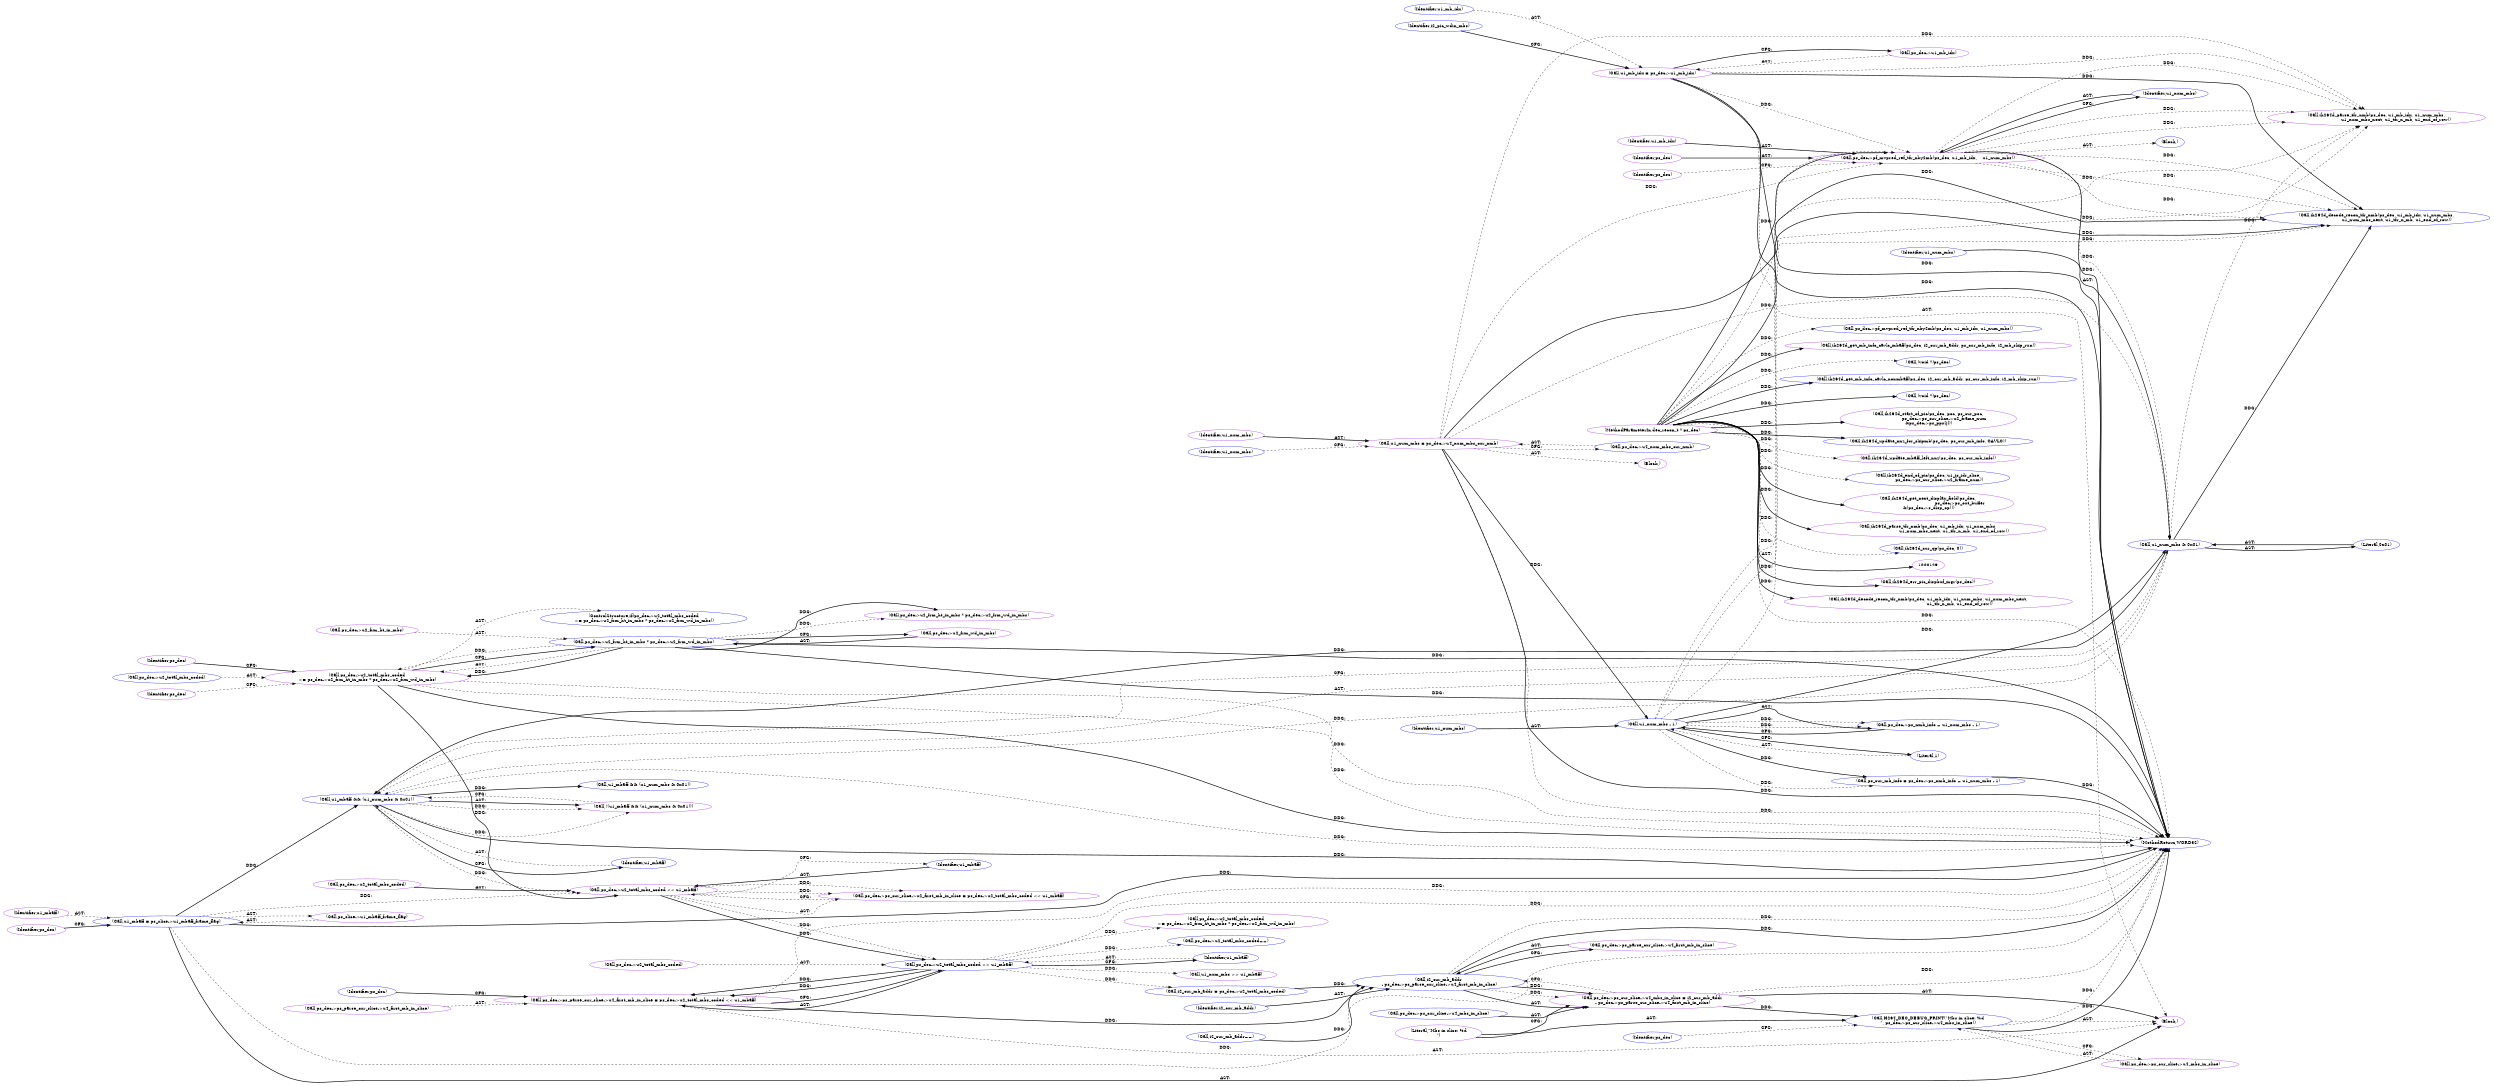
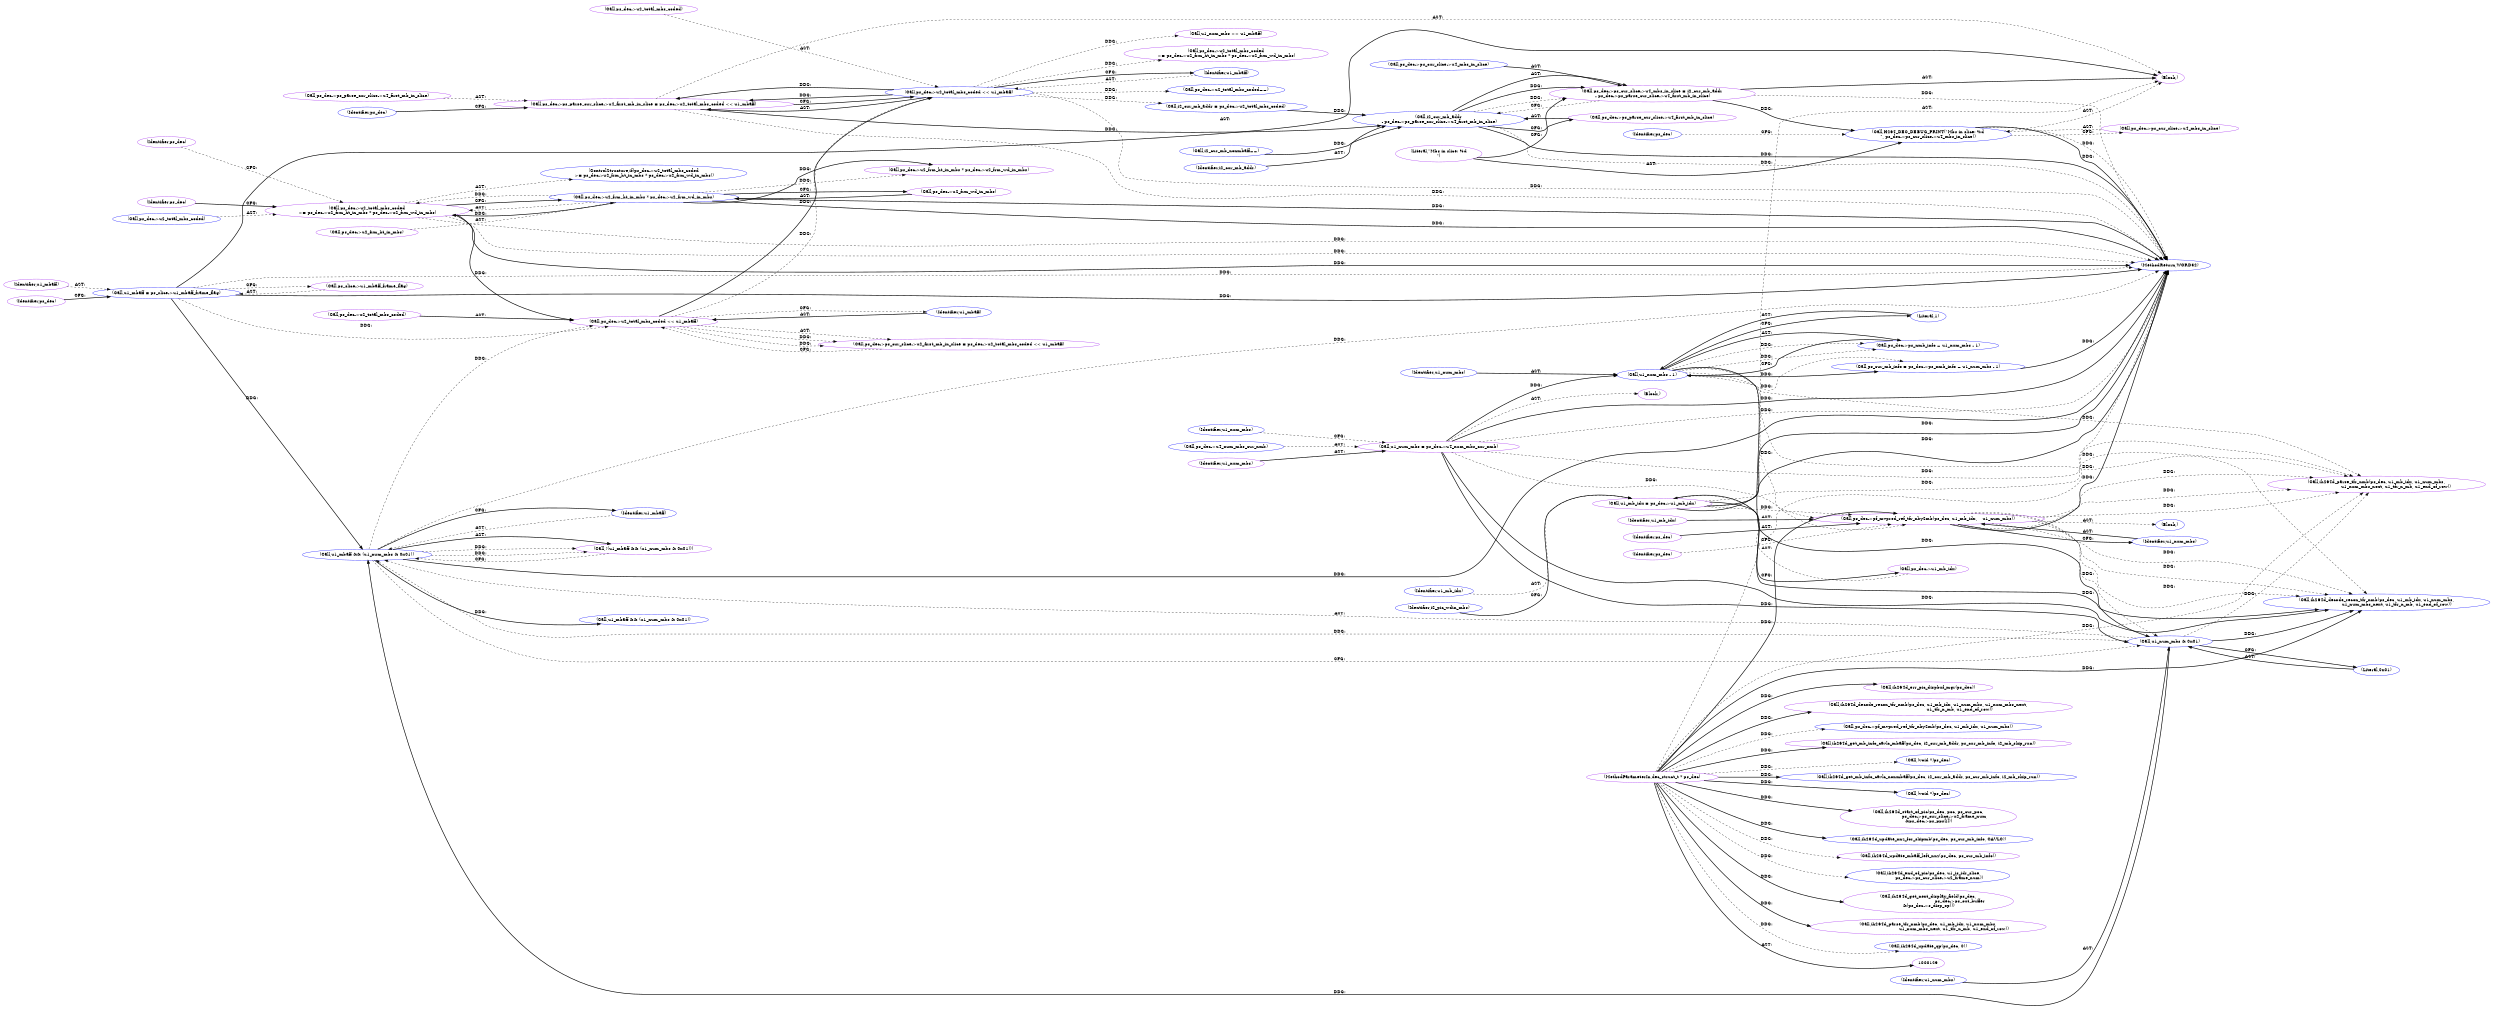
  digraph {
    rankdir=LR
    node [color=purple]
    edge [style=dashed]
    n1 [label="(Call,ps_dec->ps_parse_cur_slice->u4_first_mb_in_slice = ps_dec->u2_total_mbs_coded << u1_mbaff)"]
    n2 [color=blue label="(Call,ps_dec->u2_total_mbs_coded << u1_mbaff)"]
    n3 [color=blue label="(Call,i2_cur_mb_addr\n - ps_dec->ps_parse_cur_slice->u4_first_mb_in_slice)"]
    n4 [color=blue label="(MethodReturn,WORD32)"]
    n5 [label="(Block,)"]
    n6 [color=blue label="(Call,ps_dec->u2_total_mbs_coded++)"]
    n7 [color=blue label="(Call,i2_cur_mb_addr = ps_dec->u2_total_mbs_coded)"]
    n8 [color=blue label="(Identifier,u1_mbaff)"]
    n9 [label="(Call,u1_num_mbs >> u1_mbaff)"]
    n10 [label="(Call,ps_dec->u2_total_mbs_coded\n >= ps_dec->u2_frm_ht_in_mbs * ps_dec->u2_frm_wd_in_mbs)"]
    n11 [label="(Call,ps_dec->ps_cur_slice->u4_mbs_in_slice = i2_cur_mb_addr\n - ps_dec->ps_parse_cur_slice->u4_first_mb_in_slice)"]
    n12 [label="(Call,ps_dec->ps_parse_cur_slice->u4_first_mb_in_slice)"]
    n13 [label="(Call,ps_dec->u2_total_mbs_coded << u1_mbaff)"]
    n14 [color=blue label="(Identifier,u1_mbaff)"]
    n15 [label="(Call,ps_dec->ps_cur_slice->u2_first_mb_in_slice = ps_dec->u2_total_mbs_coded << u1_mbaff)"]
    n16 [label="(Call,ps_dec->u2_total_mbs_coded\n >= ps_dec->u2_frm_ht_in_mbs * ps_dec->u2_frm_wd_in_mbs)"]
    n17 [color=blue label="(Call,ps_dec->u2_frm_ht_in_mbs * ps_dec->u2_frm_wd_in_mbs)"]
    n18 [color=blue label="(ControlStructure,if(ps_dec->u2_total_mbs_coded\n >= ps_dec->u2_frm_ht_in_mbs * ps_dec->u2_frm_wd_in_mbs))"]
    n19 [label="(Call,ps_dec->u2_frm_ht_in_mbs * ps_dec->u2_frm_wd_in_mbs)"]
    n20 [label="(Call,ps_dec->u2_frm_wd_in_mbs)"]
    n21 [color=blue label="(Call,u1_mbaff = ps_slice->u1_mbaff_frame_flag)"]
    n22 [color=blue label="(Call,u1_mbaff && (u1_num_mbs & 0x01))"]
    n23 [label="(Call,ps_slice->u1_mbaff_frame_flag)"]
    n24 [color=blue label="(Call,u1_num_mbs & 0x01)"]
    n25 [color=blue label="(Call,u1_mbaff && (u1_num_mbs & 0x01))"]
    n26 [label="(Call,!(u1_mbaff && (u1_num_mbs & 0x01)))"]
    n27 [color=blue label="(Identifier,u1_mbaff)"]
    n28 [label="(Call,ih264d_parse_tfr_nmb(ps_dec, u1_mb_idx, u1_num_mbs,\n                            u1_num_mbs_next, u1_tfr_n_mb, u1_end_of_row))"]
    n29 [color=blue label="(Call,ih264d_decode_recon_tfr_nmb(ps_dec, u1_mb_idx, u1_num_mbs,\n                             u1_num_mbs_next, u1_tfr_n_mb, u1_end_of_row))"]
    n30 [color=blue label="(Literal,0x01)"]
    n31 [label="(Call,u1_num_mbs = ps_dec->u4_num_mbs_cur_nmb)"]
    n32 [label="(Call,ps_dec->pf_mvpred_ref_tfr_nby2mb(ps_dec, u1_mb_idx,    u1_num_mbs))"]
    n33 [color=blue label="(Call,u1_num_mbs - 1)"]
    n34 [label="(Block,)"]
    n35 [color=blue label="(Call,ps_dec->u4_num_mbs_cur_nmb)"]
    n36 [color=blue label="(Block,)"]
    n37 [color=blue label="(Identifier,u1_num_mbs)"]
    n38 [color=blue label="(Call,ps_dec->ps_nmb_info + u1_num_mbs - 1)"]
    n39 [color=blue label="(Literal,1)"]
    n40 [color=blue label="(Call,ps_cur_mb_info = ps_dec->ps_nmb_info + u1_num_mbs - 1)"]
-   n41 [label="(MethodParameterIn,dec_recon_t * ps_dec)"]
+   n41 [label="(MethodParameterIn,dec_struct_t * ps_dec)"]
    n42 [label="(Call,ih264d_err_pic_dispbuf_mgr(ps_dec))"]
    n43 [label="(Call,ih264d_decode_recon_tfr_nmb(ps_dec, u1_mb_idx, u1_num_mbs, u1_num_mbs_next,\n                                             u1_tfr_n_mb, u1_end_of_row))"]
    n44 [color=blue label="(Call,ps_dec->pf_mvpred_ref_tfr_nby2mb(ps_dec, u1_mb_idx, u1_num_mbs))"]
    n45 [label="(Call,ih264d_get_mb_info_cavlc_mbaff(ps_dec, i2_cur_mb_addr, ps_cur_mb_info, i2_mb_skip_run))"]
    n46 [color=blue label="(Call,(void *)ps_dec)"]
    n47 [color=blue label="(Call,ih264d_get_mb_info_cavlc_nonmbaff(ps_dec, i2_cur_mb_addr, ps_cur_mb_info, i2_mb_skip_run))"]
    n48 [color=blue label="(Call,(void *)ps_dec)"]
    n49 [label="(Call,ih264d_start_of_pic(ps_dec, poc, ps_cur_poc,\n                        ps_dec->ps_cur_slice->u2_frame_num,\n &ps_dec->ps_pps[j]))"]
    n50 [color=blue label="(Call,ih264d_update_nnz_for_skipmb(ps_dec, ps_cur_mb_info, CAVLC))"]
    n51 [label="(Call,ih264d_update_mbaff_left_nnz(ps_dec, ps_cur_mb_info))"]
    n52 [color=blue label="(Call,ih264d_end_of_pic(ps_dec, u1_is_idr_slice,\n                ps_dec->ps_cur_slice->u2_frame_num))"]
    n53 [label="(Call,ih264d_get_next_display_field(ps_dec,\n                                              ps_dec->ps_out_buffer,\n &(ps_dec->s_disp_op)))"]
    n54 [label="(Call,ih264d_parse_tfr_nmb(ps_dec, u1_mb_idx, u1_num_mbs,\n                                     u1_num_mbs_next, u1_tfr_n_mb, u1_end_of_row))"]
-   n55 [color=blue label="(Call,ih264d_cur_qp(ps_dec, 0))"]
+   n55 [color=blue label="(Call,ih264d_update_qp(ps_dec, 0))"]
    1000129
    n57 [label="(Call,u1_mb_idx = ps_dec->u1_mb_idx)"]
    n58 [label="(Call,ps_dec->u1_mb_idx)"]
    n59 [color=blue label="(Call,H264_DEC_DEBUG_PRINT(\"Mbs in slice: %d\n\", ps_dec->ps_cur_slice->u4_mbs_in_slice))"]
    n60 [label="(Call,ps_dec->ps_cur_slice->u4_mbs_in_slice)"]
    n61 [color=blue label="(Call,ps_dec->ps_cur_slice->u4_mbs_in_slice)"]
    n62 [label="(Identifier,u1_mbaff)"]
    n63 [label="(Identifier,u1_mb_idx)"]
    n64 [label="(Identifier,u1_num_mbs)"]
    n65 [label="(Identifier,ps_dec)"]
    n66 [color=blue label="(Identifier,u1_mb_idx)"]
    n67 [color=blue label="(Identifier,ps_dec)"]
    n68 [color=blue label="(Identifier,u1_num_mbs)"]
    n69 [label="(Identifier,ps_dec)"]
    n70 [label="(Call,ps_dec->u2_total_mbs_coded)"]
-   n71 [color=blue label="(Call,i2_cur_mb_addr++)"]
+   n71 [color=blue label="(Call,i2_cur_mb_nonmbaff++)"]
    n72 [color=blue label="(Identifier,u1_num_mbs)"]
    n73 [label="(Identifier,ps_dec)"]
    n74 [color=blue label="(Identifier,i2_pic_wdin_mbs)"]
    n75 [color=blue label="(Identifier,u1_num_mbs)"]
    n76 [label="(Identifier,ps_dec)"]
    n77 [label="(Call,ps_dec->u2_frm_ht_in_mbs)"]
    n78 [color=blue label="(Identifier,ps_dec)"]
    n79 [label="(Literal,\"Mbs in slice: %d\n\")"]
    n80 [label="(Call,ps_dec->u2_total_mbs_coded)"]
    n81 [color=blue label="(Identifier,i2_cur_mb_addr)"]
    n82 [label="(Call,ps_dec->ps_parse_cur_slice->u4_first_mb_in_slice)"]
    n83 [color=blue label="(Call,ps_dec->u2_total_mbs_coded)"]
    n84 [label="(Identifier,ps_dec)"]
    n1 -> n2 [label="CFG: " style=bold]
    n1 -> n3 [label="DDG: " style=bold]
    n1 -> n4 [label="DDG: "]
    n1 -> n5 [label="AST: "]
    n2 -> n1 [label="AST: " style=bold]
    n2 -> n1 [label="DDG: " style=bold]
    n2 -> n1 [label="DDG: " style=bold]
    n2 -> n4 [label="DDG: "]
    n2 -> n6 [label="DDG: "]
    n2 -> n7 [label="DDG: "]
    n2 -> n8 [label="CFG: " style=bold]
    n2 -> n9 [label="DDG: "]
    n2 -> n10 [label="DDG: "]
    n3 -> n4 [label="DDG: "]
    n3 -> n4 [label="DDG: " style=bold]
    n3 -> n11 [label="AST: " style=bold]
    n3 -> n11 [label="DDG: " style=bold]
    n3 -> n11 [label="DDG: "]
    n3 -> n12 [label="CFG: " style=bold]
    n7 -> n3 [label="DDG: " style=bold]
    n8 -> n2 [label="AST: "]
    n11 -> n3 [label="CFG: "]
    n11 -> n4 [label="DDG: "]
    n11 -> n5 [label="AST: " style=bold]
    n11 -> n59 [label="DDG: " style=bold]
    n12 -> n3 [label="AST: " style=bold]
    n13 -> n2 [label="DDG: "]
    n13 -> n2 [label="DDG: " style=bold]
    n13 -> n14 [label="CFG: "]
    n13 -> n15 [label="AST: "]
    n13 -> n15 [label="DDG: "]
    n13 -> n15 [label="DDG: "]
    n14 -> n13 [label="AST: " style=bold]
    n15 -> n13 [label="CFG: "]
    n16 -> n4 [label="DDG: "]
    n16 -> n4 [label="DDG: "]
    n16 -> n4 [label="DDG: " style=bold]
    n16 -> n13 [label="DDG: " style=bold]
    n16 -> n17 [label="CFG: " style=bold]
    n16 -> n18 [label="AST: "]
    n17 -> n4 [label="DDG: " style=bold]
    n17 -> n4 [label="DDG: " style=bold]
    n17 -> n16 [label="AST: "]
    n17 -> n16 [label="DDG: " style=bold]
    n17 -> n16 [label="DDG: "]
    n17 -> n19 [label="DDG: "]
    n17 -> n19 [label="DDG: " style=bold]
    n17 -> n20 [label="CFG: " style=bold]
    n20 -> n17 [label="AST: " style=bold]
    n21 -> n4 [label="DDG: "]
    n21 -> n4 [label="DDG: " style=bold]
    n21 -> n5 [label="AST: " style=bold]
    n21 -> n13 [label="DDG: "]
    n21 -> n22 [label="DDG: " style=bold]
-   n21 -> n23 [label="AST: "]
+   n21 -> n23 [label="CFG: "]
    n22 -> n4 [label="DDG: " style=bold]
    n22 -> n4 [label="DDG: "]
    n22 -> n13 [label="DDG: "]
    n22 -> n24 [label="CFG: "]
    n22 -> n25 [label="DDG: " style=bold]
    n22 -> n26 [label="AST: " style=bold]
    n22 -> n26 [label="DDG: "]
    n22 -> n26 [label="DDG: "]
    n22 -> n27 [label="CFG: " style=bold]
    n23 -> n21 [label="AST: "]
    n24 -> n22 [label="AST: "]
    n24 -> n22 [label="DDG: "]
    n24 -> n22 [label="DDG: " style=bold]
    n24 -> n28 [label="DDG: "]
    n24 -> n29 [label="DDG: " style=bold]
-   n24 -> n30 [label="AST: " style=bold]
+   n24 -> n30 [label="CFG: " style=bold]
    n26 -> n22 [label="CFG: "]
    n27 -> n22 [label="AST: "]
    n30 -> n24 [label="AST: " style=bold]
    n31 -> n4 [label="DDG: " style=bold]
    n31 -> n4 [label="DDG: "]
-   n31 -> n24 [label="DDG: "]
+   n31 -> n24 [label="DDG: " style=bold]
    n31 -> n28 [label="DDG: "]
    n31 -> n29 [label="DDG: " style=bold]
    n31 -> n32 [label="DDG: "]
    n31 -> n33 [label="DDG: " style=bold]
    n31 -> n34 [label="AST: "]
-   n31 -> n35 [label="CFG: "]
    n32 -> n4 [label="DDG: " style=bold]
    n32 -> n24 [label="DDG: "]
    n32 -> n28 [label="DDG: "]
    n32 -> n28 [label="DDG: "]
    n32 -> n28 [label="DDG: "]
    n32 -> n29 [label="DDG: "]
    n32 -> n29 [label="DDG: "]
    n32 -> n29 [label="DDG: "]
    n32 -> n36 [label="AST: "]
    n32 -> n37 [label="CFG: " style=bold]
    n33 -> n24 [label="DDG: " style=bold]
    n33 -> n28 [label="DDG: "]
    n33 -> n29 [label="DDG: "]
    n33 -> n32 [label="DDG: "]
    n33 -> n38 [label="AST: " style=bold]
    n33 -> n38 [label="DDG: "]
    n33 -> n38 [label="DDG: "]
    n33 -> n39 [label="CFG: " style=bold]
    n33 -> n40 [label="DDG: "]
    n33 -> n40 [label="DDG: " style=bold]
    n35 -> n31 [label="AST: "]
    n37 -> n32 [label="AST: " style=bold]
    n38 -> n33 [label="CFG: " style=bold]
-   n39 -> n33 [label="AST: "]
+   n39 -> n33 [label="AST: " style=bold]
    n40 -> n4 [label="DDG: " style=bold]
    n41 -> n4 [label="DDG: "]
    n41 -> n28 [label="DDG: "]
    n41 -> n29 [label="DDG: " style=bold]
    n41 -> n32 [label="DDG: " style=bold]
    n41 -> n42 [label="DDG: " style=bold]
    n41 -> n43 [label="DDG: " style=bold]
    n41 -> n44 [label="DDG: "]
    n41 -> n45 [label="DDG: " style=bold]
    n41 -> n46 [label="DDG: "]
    n41 -> n47 [label="DDG: " style=bold]
    n41 -> n48 [label="DDG: " style=bold]
    n41 -> n49 [label="DDG: " style=bold]
    n41 -> n50 [label="DDG: " style=bold]
    n41 -> n51 [label="DDG: "]
    n41 -> n52 [label="DDG: "]
    n41 -> n53 [label="DDG: " style=bold]
    n41 -> n54 [label="DDG: " style=bold]
    n41 -> n55 [label="DDG: "]
    n41 -> 1000129 [label="AST: " style=bold]
    n57 -> n4 [label="DDG: " style=bold]
    n57 -> n4 [label="DDG: " style=bold]
    n57 -> n5 [label="AST: "]
    n57 -> n28 [label="DDG: "]
    n57 -> n29 [label="DDG: " style=bold]
    n57 -> n32 [label="DDG: "]
    n57 -> n58 [label="CFG: " style=bold]
    n58 -> n57 [label="AST: "]
    n59 -> n4 [label="DDG: "]
    n59 -> n4 [label="DDG: " style=bold]
    n59 -> n5 [label="AST: "]
    n59 -> n60 [label="CFG: "]
    n60 -> n59 [label="AST: "]
    n61 -> n11 [label="AST: " style=bold]
    n62 -> n21 [label="AST: "]
    n63 -> n32 [label="AST: " style=bold]
    n64 -> n31 [label="AST: " style=bold]
    n65 -> n32 [label="AST: " style=bold]
    n66 -> n57 [label="AST: "]
    n67 -> n1 [label="CFG: " style=bold]
    n68 -> n24 [label="AST: " style=bold]
    n69 -> n21 [label="CFG: " style=bold]
    n70 -> n13 [label="AST: " style=bold]
    n71 -> n3 [label="DDG: " style=bold]
    n72 -> n31 [label="CFG: "]
    n73 -> n16 [label="CFG: "]
    n74 -> n57 [label="CFG: " style=bold]
    n75 -> n33 [label="AST: " style=bold]
    n76 -> n16 [label="CFG: " style=bold]
    n77 -> n17 [label="AST: "]
    n78 -> n59 [label="CFG: "]
    n79 -> n11 [label="CFG: " style=bold]
    n79 -> n59 [label="AST: " style=bold]
    n80 -> n2 [label="AST: "]
    n81 -> n3 [label="AST: " style=bold]
    n82 -> n1 [label="AST: "]
    n83 -> n16 [label="AST: "]
    n84 -> n32 [label="CFG: "]
  }
